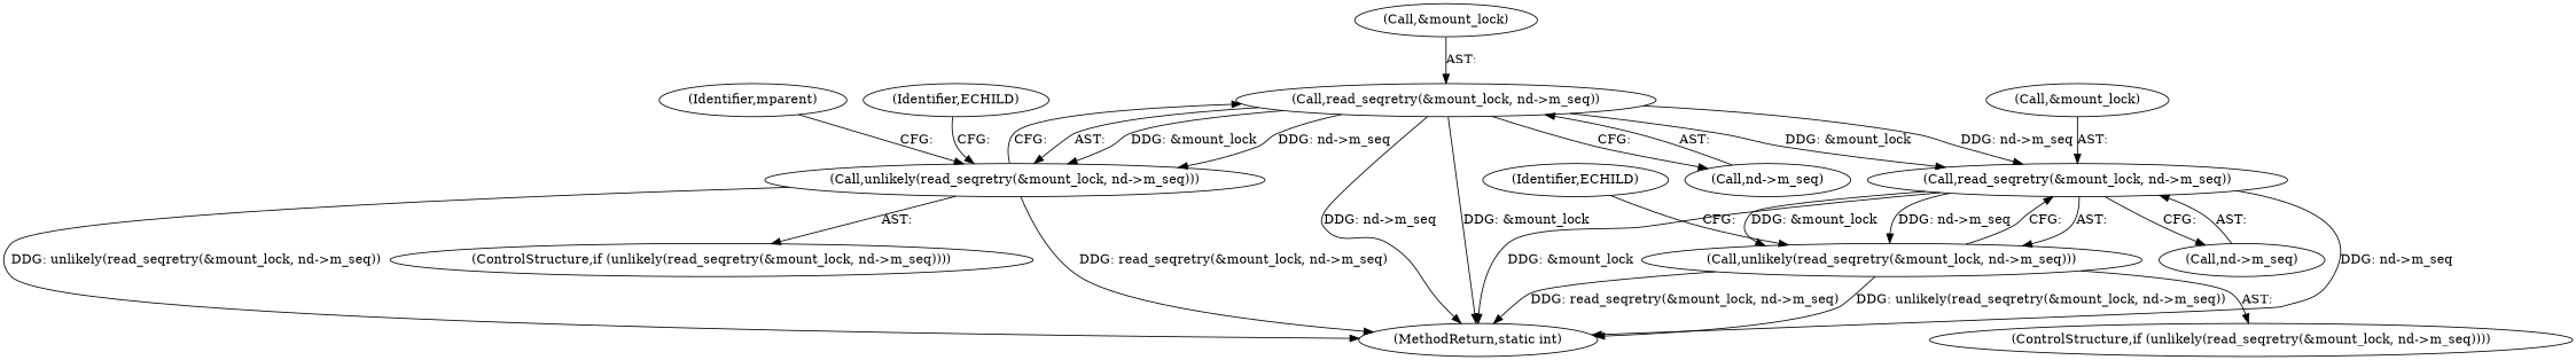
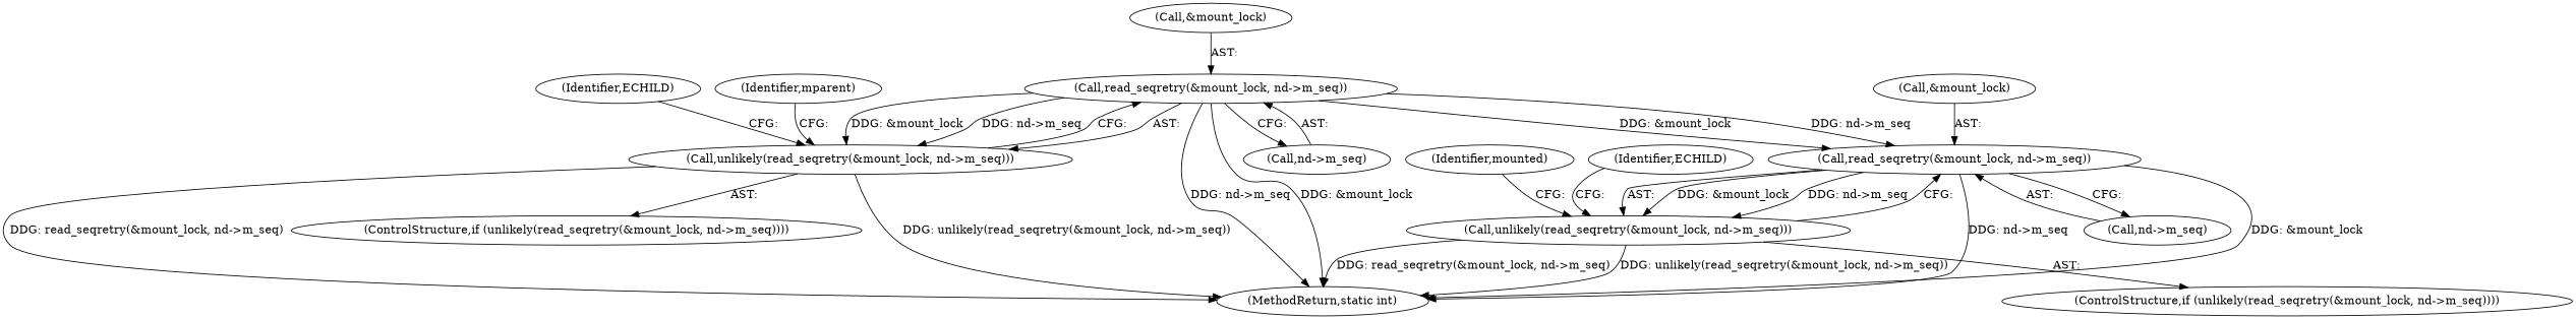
  digraph {
    n1 [label="(Call,read_seqretry(&mount_lock, nd->m_seq))"]
    n2 [label="(Call,unlikely(read_seqretry(&mount_lock, nd->m_seq)))"]
    n3 [label="(Call,read_seqretry(&mount_lock, nd->m_seq))"]
    n4 [label="(Call,nd->m_seq)"]
    n5 [label="(MethodReturn,static int)"]
    n6 [label="(ControlStructure,if (unlikely(read_seqretry(&mount_lock, nd->m_seq))))"]
    n7 [label="(Call,unlikely(read_seqretry(&mount_lock, nd->m_seq)))"]
    n8 [label="(Call,nd->m_seq)"]
    n9 [label="(ControlStructure,if (unlikely(read_seqretry(&mount_lock, nd->m_seq))))"]
    n10 [label="(Call,&mount_lock)"]
    n11 [label="(Identifier,ECHILD)"]
    n12 [label="(Identifier,mparent)"]
    n13 [label="(Identifier,ECHILD)"]
    n14 [label="(Call,&mount_lock)"]
+   n15 [label="(Identifier,mounted)"]
    n1 -> n2 [label="AST: "]
    n1 -> n2 [label="DDG: &mount_lock"]
    n1 -> n2 [label="DDG: nd->m_seq"]
    n1 -> n3 [label="DDG: &mount_lock"]
    n1 -> n3 [label="DDG: nd->m_seq"]
    n1 -> n4 [label="CFG: "]
    n1 -> n5 [label="DDG: nd->m_seq"]
    n1 -> n5 [label="DDG: &mount_lock"]
    n2 -> n1 [label="CFG: "]
    n2 -> n5 [label="DDG: read_seqretry(&mount_lock, nd->m_seq)"]
    n2 -> n5 [label="DDG: unlikely(read_seqretry(&mount_lock, nd->m_seq))"]
    n2 -> n6 [label="AST: "]
    n3 -> n5 [label="DDG: nd->m_seq"]
    n3 -> n5 [label="DDG: &mount_lock"]
    n3 -> n7 [label="AST: "]
    n3 -> n7 [label="DDG: &mount_lock"]
    n3 -> n7 [label="DDG: nd->m_seq"]
    n3 -> n8 [label="CFG: "]
    n4 -> n1 [label="AST: "]
    n7 -> n3 [label="CFG: "]
    n7 -> n5 [label="DDG: read_seqretry(&mount_lock, nd->m_seq)"]
    n7 -> n5 [label="DDG: unlikely(read_seqretry(&mount_lock, nd->m_seq))"]
    n7 -> n9 [label="AST: "]
    n8 -> n3 [label="AST: "]
    n10 -> n3 [label="AST: "]
    n11 -> n2 [label="CFG: "]
    n12 -> n2 [label="CFG: "]
    n13 -> n7 [label="CFG: "]
    n14 -> n1 [label="AST: "]
+   n15 -> n7 [label="CFG: "]
  }
